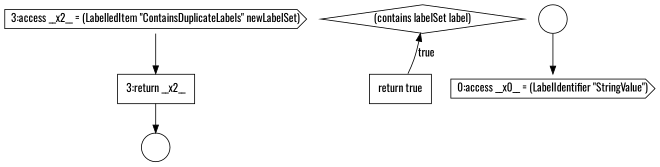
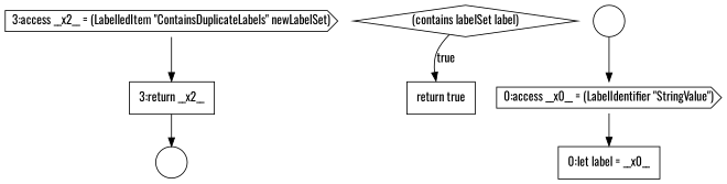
  digraph {
    fontname=Oswald
    node [color=black fillcolor=white fontname=Oswald shape=none style=filled]
    edge [color=black fontname=Oswald]
    n1 [label=<<font color="black">     <table border="0" cellborder="1" cellspacing="0" cellpadding="10">       <tr><td align="left">3:return __x2__</td></tr>     </table>   </font>> margin=0]
    n2 [label=" " shape=circle]
    n3 [label=<<font color="black">(contains labelSet label)</font>> shape=diamond]
    n4 [label=<<font color="black">     <table border="0" cellborder="1" cellspacing="0" cellpadding="10">       <tr><td align="left">return true</td></tr>     </table>   </font>> margin=0]
    n5 [label=" " shape=circle]
    n6 [label=<<font color="black">0:access __x0__ = (LabelIdentifier &quot;StringValue&quot;)</font>> shape=cds]
+   n7 [label=<<font color="black">     <table border="0" cellborder="1" cellspacing="0" cellpadding="10">       <tr><td align="left">0:let label = __x0__</td></tr>     </table>   </font>> margin=0]
    n8 [label=<<font color="black">3:access __x2__ = (LabelledItem &quot;ContainsDuplicateLabels&quot; newLabelSet)</font>> shape=cds]
    n1 -> n2
-   n4 -> n3 [label=<<font color="black">true</font>>]
+   n3 -> n4 [label=<<font color="black">true</font>>]
    n5 -> n6
+   n6 -> n7
    n8 -> n1
  }
